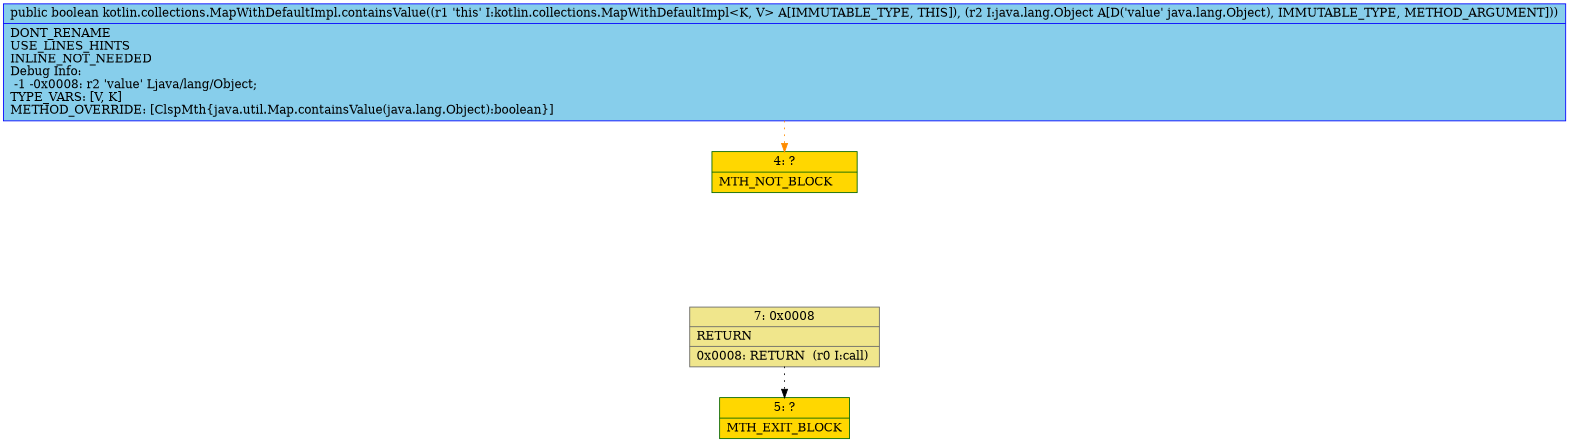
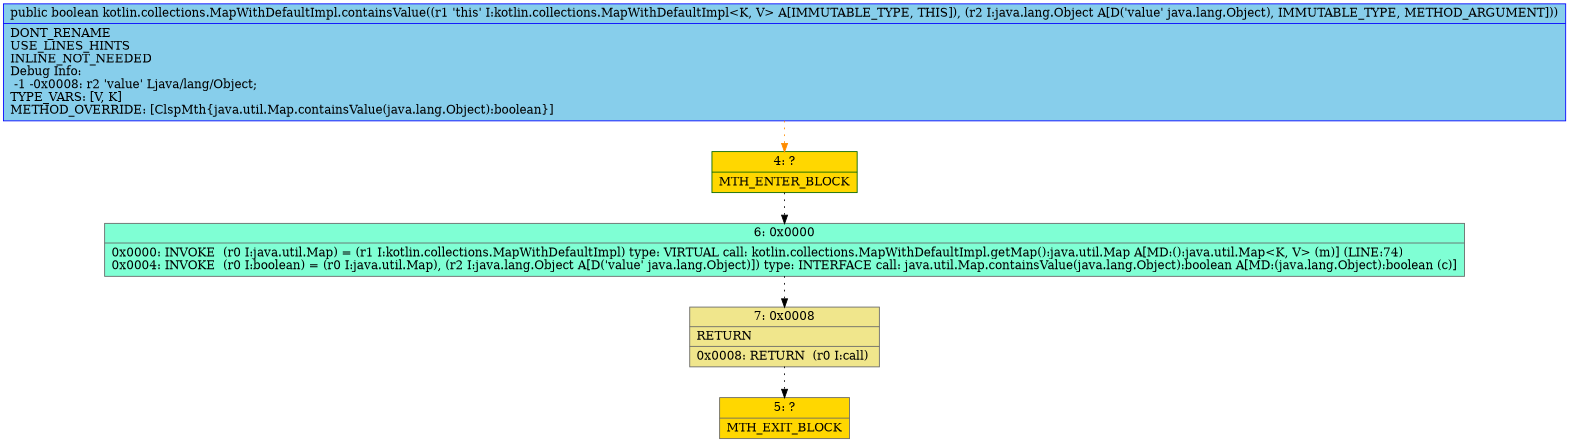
  digraph {
    node [color=darkgreen fillcolor=gold shape=record style=filled]
    edge [color=black style=dotted]
-   n1 [label="{4\:\ ?|MTH_NOT_BLOCK\l}"]
+   n1 [label="{4\:\ ?|MTH_ENTER_BLOCK\l}"]
+   n2 [color=gray40 fillcolor=aquamarine label="{6\:\ 0x0000|0x0000: INVOKE  (r0 I:java.util.Map) = (r1 I:kotlin.collections.MapWithDefaultImpl) type: VIRTUAL call: kotlin.collections.MapWithDefaultImpl.getMap():java.util.Map A[MD:():java.util.Map\<K, V\> (m)] (LINE:74)\l0x0004: INVOKE  (r0 I:boolean) = (r0 I:java.util.Map), (r2 I:java.lang.Object A[D('value' java.lang.Object)]) type: INTERFACE call: java.util.Map.containsValue(java.lang.Object):boolean A[MD:(java.lang.Object):boolean (c)]\l}"]
    n3 [color=gray40 fillcolor=khaki label="{7\:\ 0x0008|RETURN\l|0x0008: RETURN  (r0 I:call) \l}"]
-   n4 [label="{5\:\ ?|MTH_EXIT_BLOCK\l}"]
+   n4 [color=gray40 label="{5\:\ ?|MTH_EXIT_BLOCK\l}"]
    n5 [color=blue fillcolor=skyblue label="{public boolean kotlin.collections.MapWithDefaultImpl.containsValue((r1 'this' I:kotlin.collections.MapWithDefaultImpl\<K, V\> A[IMMUTABLE_TYPE, THIS]), (r2 I:java.lang.Object A[D('value' java.lang.Object), IMMUTABLE_TYPE, METHOD_ARGUMENT]))  | DONT_RENAME\lUSE_LINES_HINTS\lINLINE_NOT_NEEDED\lDebug Info:\l  \-1 \-0x0008: r2 'value' Ljava\/lang\/Object;\lTYPE_VARS: [V, K]\lMETHOD_OVERRIDE: [ClspMth\{java.util.Map.containsValue(java.lang.Object):boolean\}]\l}"]
+   n1 -> n2
+   n2 -> n3
    n3 -> n4
    n5 -> n1 [color=darkorange]
  }
